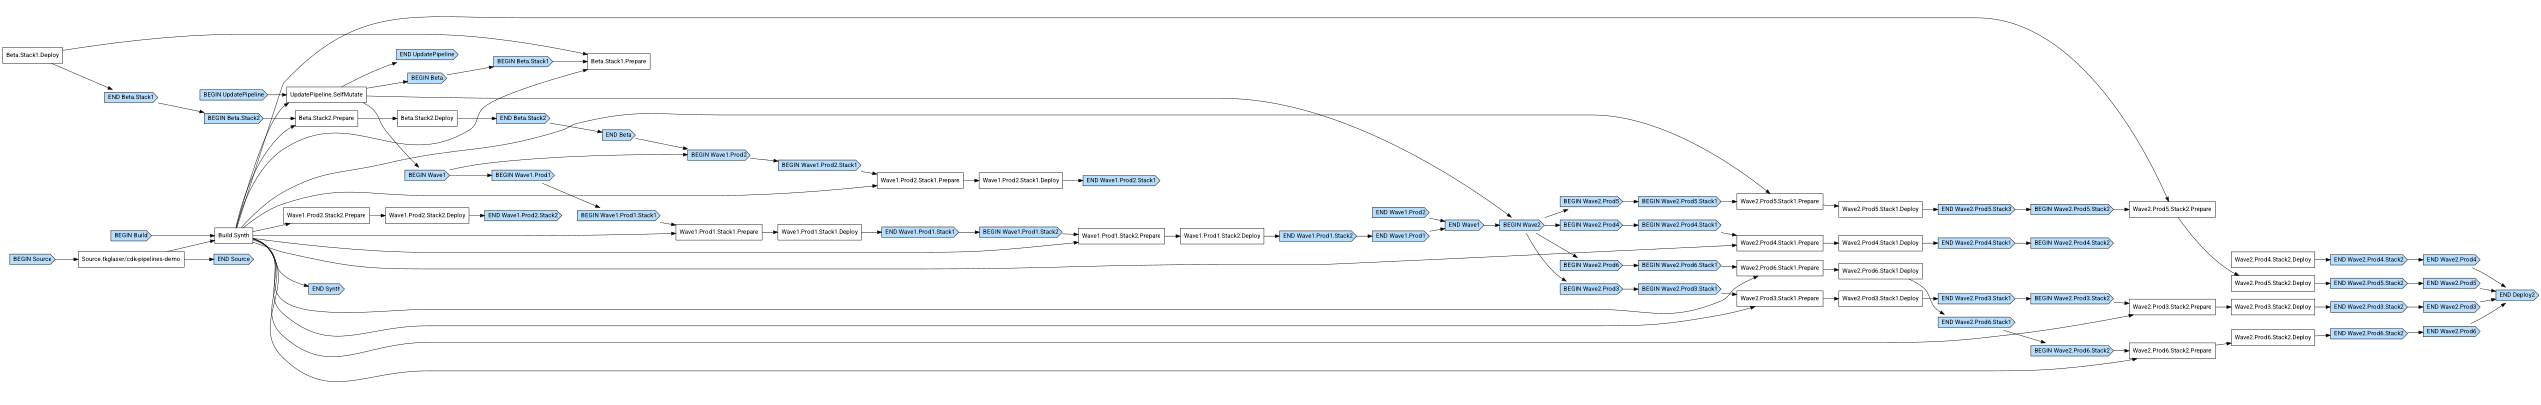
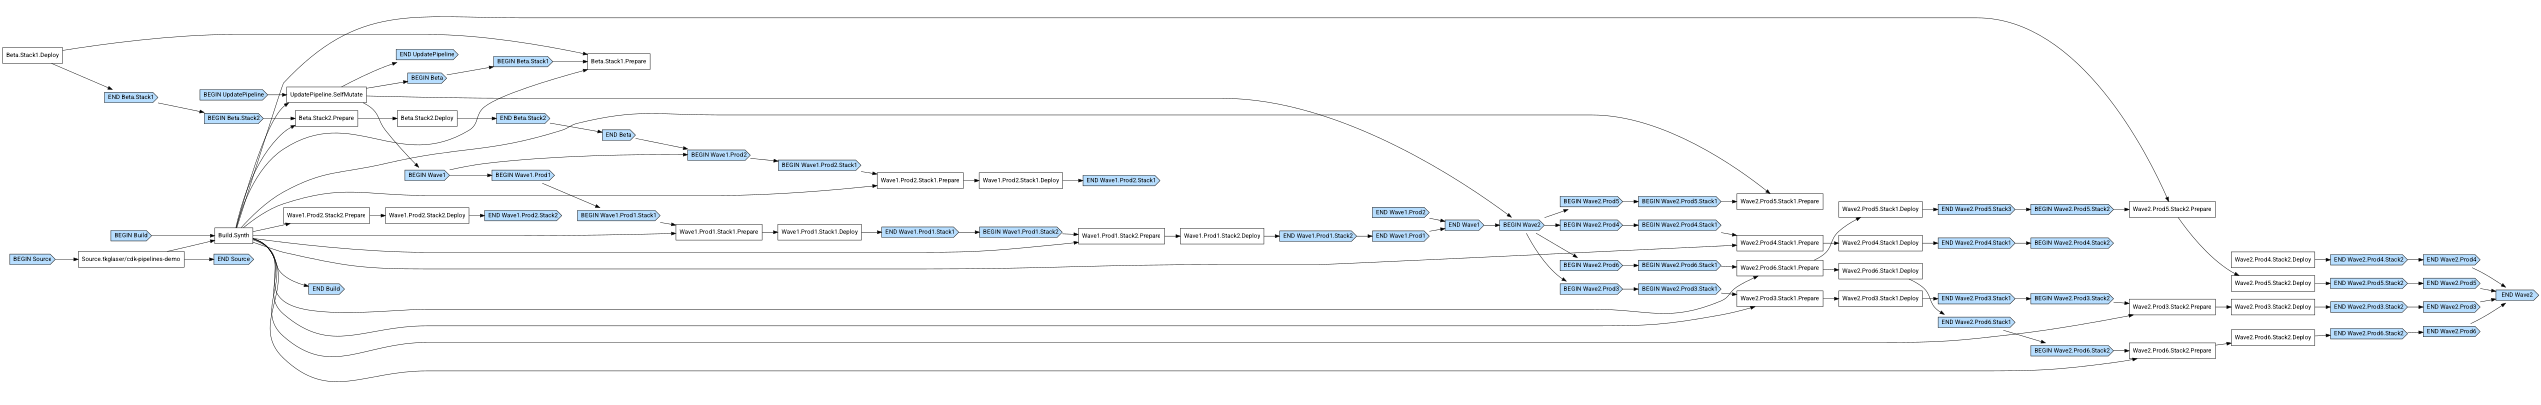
  digraph {
    fontname=Roboto
    rankdir=LR
    node [fontname=Roboto shape=cds fillcolor="#b7deff" style=filled]
    edge [fontname=Roboto]
    "Build.Synth" [shape=box fillcolor="" style=""]
    "BEGIN Build"
-   "END Build" [label="END Synth"]
+   "END Build"
    "UpdatePipeline.SelfMutate" [shape=box fillcolor="" style=""]
    "Beta.Stack1.Prepare" [shape=box fillcolor="" style=""]
    "Beta.Stack2.Prepare" [shape=box fillcolor="" style=""]
    "Wave1.Prod1.Stack1.Prepare" [shape=box fillcolor="" style=""]
    "Wave1.Prod1.Stack2.Prepare" [shape=box fillcolor="" style=""]
    "Wave1.Prod2.Stack1.Prepare" [shape=box fillcolor="" style=""]
    "Wave1.Prod2.Stack2.Prepare" [shape=box fillcolor="" style=""]
    "Wave2.Prod3.Stack1.Prepare" [shape=box fillcolor="" style=""]
    "Wave2.Prod3.Stack2.Prepare" [shape=box fillcolor="" style=""]
    "Wave2.Prod4.Stack1.Prepare" [shape=box fillcolor="" style=""]
    "Wave2.Prod5.Stack1.Prepare" [shape=box fillcolor="" style=""]
    "Wave2.Prod5.Stack2.Prepare" [shape=box fillcolor="" style=""]
    "Wave2.Prod6.Stack1.Prepare" [shape=box fillcolor="" style=""]
    "Wave2.Prod6.Stack2.Prepare" [shape=box fillcolor="" style=""]
    "END UpdatePipeline"
    "BEGIN Beta"
    "BEGIN Wave1"
    "BEGIN Wave2"
    "Beta.Stack2.Deploy" [shape=box fillcolor="" style=""]
    "Wave1.Prod1.Stack1.Deploy" [shape=box fillcolor="" style=""]
    "Wave1.Prod1.Stack2.Deploy" [shape=box fillcolor="" style=""]
    "Wave1.Prod2.Stack1.Deploy" [shape=box fillcolor="" style=""]
    "Wave1.Prod2.Stack2.Deploy" [shape=box fillcolor="" style=""]
    "Wave2.Prod3.Stack1.Deploy" [shape=box fillcolor="" style=""]
    "Wave2.Prod3.Stack2.Deploy" [shape=box fillcolor="" style=""]
    "Wave2.Prod4.Stack1.Deploy" [shape=box fillcolor="" style=""]
    "Wave2.Prod5.Stack1.Deploy" [shape=box fillcolor="" style=""]
    "Wave2.Prod5.Stack2.Deploy" [shape=box fillcolor="" style=""]
    "Wave2.Prod6.Stack1.Deploy" [shape=box fillcolor="" style=""]
    "Wave2.Prod6.Stack2.Deploy" [shape=box fillcolor="" style=""]
    "Source.tkglaser/cdk-pipelines-demo" [shape=box fillcolor="" style=""]
    "END Source"
    "BEGIN UpdatePipeline"
    "BEGIN Beta.Stack1"
    "BEGIN Wave1.Prod1"
    "BEGIN Wave1.Prod2"
    "BEGIN Wave2.Prod3"
    "BEGIN Wave2.Prod4"
    "BEGIN Wave2.Prod5"
    "BEGIN Wave2.Prod6"
    "END Beta"
    "END Beta.Stack1"
    "BEGIN Beta.Stack2"
    "Beta.Stack1.Deploy" [shape=box fillcolor="" style=""]
    "END Beta.Stack2"
    "BEGIN Wave1.Prod1.Stack1"
    "BEGIN Wave1.Prod2.Stack1"
    "END Wave1"
    "END Wave1.Prod1"
    "END Wave1.Prod1.Stack1"
    "BEGIN Wave1.Prod1.Stack2"
    "END Wave1.Prod1.Stack2"
    "END Wave1.Prod2"
    "END Wave1.Prod2.Stack1"
    "END Wave1.Prod2.Stack2"
    "BEGIN Wave2.Prod3.Stack1"
    "BEGIN Wave2.Prod4.Stack1"
    "BEGIN Wave2.Prod5.Stack1"
    "BEGIN Wave2.Prod6.Stack1"
    "END Wave2.Prod3"
-   "END Wave2" [label="END Deploy2"]
+   "END Wave2"
    "END Wave2.Prod3.Stack1"
    "BEGIN Wave2.Prod3.Stack2"
    "END Wave2.Prod3.Stack2"
    "END Wave2.Prod4"
    "END Wave2.Prod4.Stack1"
    "BEGIN Wave2.Prod4.Stack2"
    "END Wave2.Prod4.Stack2"
    "Wave2.Prod4.Stack2.Deploy" [shape=box fillcolor="" style=""]
    "END Wave2.Prod5"
    n74 [label="END Wave2.Prod5.Stack3"]
    "BEGIN Wave2.Prod5.Stack2"
    "END Wave2.Prod5.Stack2"
    "END Wave2.Prod6"
    "END Wave2.Prod6.Stack1"
    "BEGIN Wave2.Prod6.Stack2"
    "END Wave2.Prod6.Stack2"
    "BEGIN Source"
    "Build.Synth" -> "END Build"
    "Build.Synth" -> "UpdatePipeline.SelfMutate"
    "Build.Synth" -> "Beta.Stack1.Prepare"
    "Build.Synth" -> "Beta.Stack2.Prepare"
    "Build.Synth" -> "Wave1.Prod1.Stack1.Prepare"
    "Build.Synth" -> "Wave1.Prod1.Stack2.Prepare"
    "Build.Synth" -> "Wave1.Prod2.Stack1.Prepare"
    "Build.Synth" -> "Wave1.Prod2.Stack2.Prepare"
    "Build.Synth" -> "Wave2.Prod3.Stack1.Prepare"
    "Build.Synth" -> "Wave2.Prod3.Stack2.Prepare"
    "Build.Synth" -> "Wave2.Prod4.Stack1.Prepare"
    "Build.Synth" -> "Wave2.Prod5.Stack1.Prepare"
    "Build.Synth" -> "Wave2.Prod5.Stack2.Prepare"
    "Build.Synth" -> "Wave2.Prod6.Stack1.Prepare"
    "Build.Synth" -> "Wave2.Prod6.Stack2.Prepare"
    "BEGIN Build" -> "Build.Synth"
    "UpdatePipeline.SelfMutate" -> "END UpdatePipeline"
    "UpdatePipeline.SelfMutate" -> "BEGIN Beta"
    "UpdatePipeline.SelfMutate" -> "BEGIN Wave1"
    "UpdatePipeline.SelfMutate" -> "BEGIN Wave2"
    "Beta.Stack2.Prepare" -> "Beta.Stack2.Deploy"
    "Wave1.Prod1.Stack1.Prepare" -> "Wave1.Prod1.Stack1.Deploy"
    "Wave1.Prod1.Stack2.Prepare" -> "Wave1.Prod1.Stack2.Deploy"
    "Wave1.Prod2.Stack1.Prepare" -> "Wave1.Prod2.Stack1.Deploy"
    "Wave1.Prod2.Stack2.Prepare" -> "Wave1.Prod2.Stack2.Deploy"
    "Wave2.Prod3.Stack1.Prepare" -> "Wave2.Prod3.Stack1.Deploy"
    "Wave2.Prod3.Stack2.Prepare" -> "Wave2.Prod3.Stack2.Deploy"
    "Wave2.Prod4.Stack1.Prepare" -> "Wave2.Prod4.Stack1.Deploy"
-   "Wave2.Prod5.Stack1.Prepare" -> "Wave2.Prod5.Stack1.Deploy"
+   "Wave2.Prod6.Stack1.Prepare" -> "Wave2.Prod5.Stack1.Deploy"
    "Wave2.Prod5.Stack2.Prepare" -> "Wave2.Prod5.Stack2.Deploy"
    "Wave2.Prod6.Stack1.Prepare" -> "Wave2.Prod6.Stack1.Deploy"
    "Wave2.Prod6.Stack2.Prepare" -> "Wave2.Prod6.Stack2.Deploy"
    "BEGIN Beta" -> "BEGIN Beta.Stack1"
    "BEGIN Wave1" -> "BEGIN Wave1.Prod1"
    "BEGIN Wave1" -> "BEGIN Wave1.Prod2"
    "BEGIN Wave2" -> "BEGIN Wave2.Prod3"
    "BEGIN Wave2" -> "BEGIN Wave2.Prod4"
    "BEGIN Wave2" -> "BEGIN Wave2.Prod5"
    "BEGIN Wave2" -> "BEGIN Wave2.Prod6"
    "Beta.Stack2.Deploy" -> "END Beta.Stack2"
    "Wave1.Prod1.Stack1.Deploy" -> "END Wave1.Prod1.Stack1"
    "Wave1.Prod1.Stack2.Deploy" -> "END Wave1.Prod1.Stack2"
    "Wave1.Prod2.Stack1.Deploy" -> "END Wave1.Prod2.Stack1"
    "Wave1.Prod2.Stack2.Deploy" -> "END Wave1.Prod2.Stack2"
    "Wave2.Prod3.Stack1.Deploy" -> "END Wave2.Prod3.Stack1"
    "Wave2.Prod3.Stack2.Deploy" -> "END Wave2.Prod3.Stack2"
    "Wave2.Prod4.Stack1.Deploy" -> "END Wave2.Prod4.Stack1"
    "Wave2.Prod5.Stack1.Deploy" -> n74
    "Wave2.Prod5.Stack2.Deploy" -> "END Wave2.Prod5.Stack2"
    "Wave2.Prod6.Stack1.Deploy" -> "END Wave2.Prod6.Stack1"
    "Wave2.Prod6.Stack2.Deploy" -> "END Wave2.Prod6.Stack2"
    "Source.tkglaser/cdk-pipelines-demo" -> "Build.Synth"
    "Source.tkglaser/cdk-pipelines-demo" -> "END Source"
    "BEGIN UpdatePipeline" -> "UpdatePipeline.SelfMutate"
    "BEGIN Beta.Stack1" -> "Beta.Stack1.Prepare"
    "BEGIN Wave1.Prod1" -> "BEGIN Wave1.Prod1.Stack1"
    "BEGIN Wave1.Prod2" -> "BEGIN Wave1.Prod2.Stack1"
    "BEGIN Wave2.Prod3" -> "BEGIN Wave2.Prod3.Stack1"
    "BEGIN Wave2.Prod4" -> "BEGIN Wave2.Prod4.Stack1"
    "BEGIN Wave2.Prod5" -> "BEGIN Wave2.Prod5.Stack1"
    "BEGIN Wave2.Prod6" -> "BEGIN Wave2.Prod6.Stack1"
    "END Beta" -> "BEGIN Wave1.Prod2"
    "END Beta.Stack1" -> "BEGIN Beta.Stack2"
    "BEGIN Beta.Stack2" -> "Beta.Stack2.Prepare"
    "Beta.Stack1.Deploy" -> "Beta.Stack1.Prepare"
    "Beta.Stack1.Deploy" -> "END Beta.Stack1"
    "END Beta.Stack2" -> "END Beta"
    "BEGIN Wave1.Prod1.Stack1" -> "Wave1.Prod1.Stack1.Prepare"
    "BEGIN Wave1.Prod2.Stack1" -> "Wave1.Prod2.Stack1.Prepare"
    "END Wave1" -> "BEGIN Wave2"
    "END Wave1.Prod1" -> "END Wave1"
    "END Wave1.Prod1.Stack1" -> "BEGIN Wave1.Prod1.Stack2"
    "BEGIN Wave1.Prod1.Stack2" -> "Wave1.Prod1.Stack2.Prepare"
    "END Wave1.Prod1.Stack2" -> "END Wave1.Prod1"
    "END Wave1.Prod2" -> "END Wave1"
    "BEGIN Wave2.Prod3.Stack1" -> "Wave2.Prod3.Stack1.Prepare"
    "BEGIN Wave2.Prod4.Stack1" -> "Wave2.Prod4.Stack1.Prepare"
    "BEGIN Wave2.Prod5.Stack1" -> "Wave2.Prod5.Stack1.Prepare"
    "BEGIN Wave2.Prod6.Stack1" -> "Wave2.Prod6.Stack1.Prepare"
    "END Wave2.Prod3" -> "END Wave2"
    "END Wave2.Prod3.Stack1" -> "BEGIN Wave2.Prod3.Stack2"
    "BEGIN Wave2.Prod3.Stack2" -> "Wave2.Prod3.Stack2.Prepare"
    "END Wave2.Prod3.Stack2" -> "END Wave2.Prod3"
    "END Wave2.Prod4" -> "END Wave2"
    "END Wave2.Prod4.Stack1" -> "BEGIN Wave2.Prod4.Stack2"
    "END Wave2.Prod4.Stack2" -> "END Wave2.Prod4"
    "Wave2.Prod4.Stack2.Deploy" -> "END Wave2.Prod4.Stack2"
    "END Wave2.Prod5" -> "END Wave2"
    n74 -> "BEGIN Wave2.Prod5.Stack2"
    "BEGIN Wave2.Prod5.Stack2" -> "Wave2.Prod5.Stack2.Prepare"
    "END Wave2.Prod5.Stack2" -> "END Wave2.Prod5"
    "END Wave2.Prod6" -> "END Wave2"
    "END Wave2.Prod6.Stack1" -> "BEGIN Wave2.Prod6.Stack2"
    "BEGIN Wave2.Prod6.Stack2" -> "Wave2.Prod6.Stack2.Prepare"
    "END Wave2.Prod6.Stack2" -> "END Wave2.Prod6"
    "BEGIN Source" -> "Source.tkglaser/cdk-pipelines-demo"
  }
